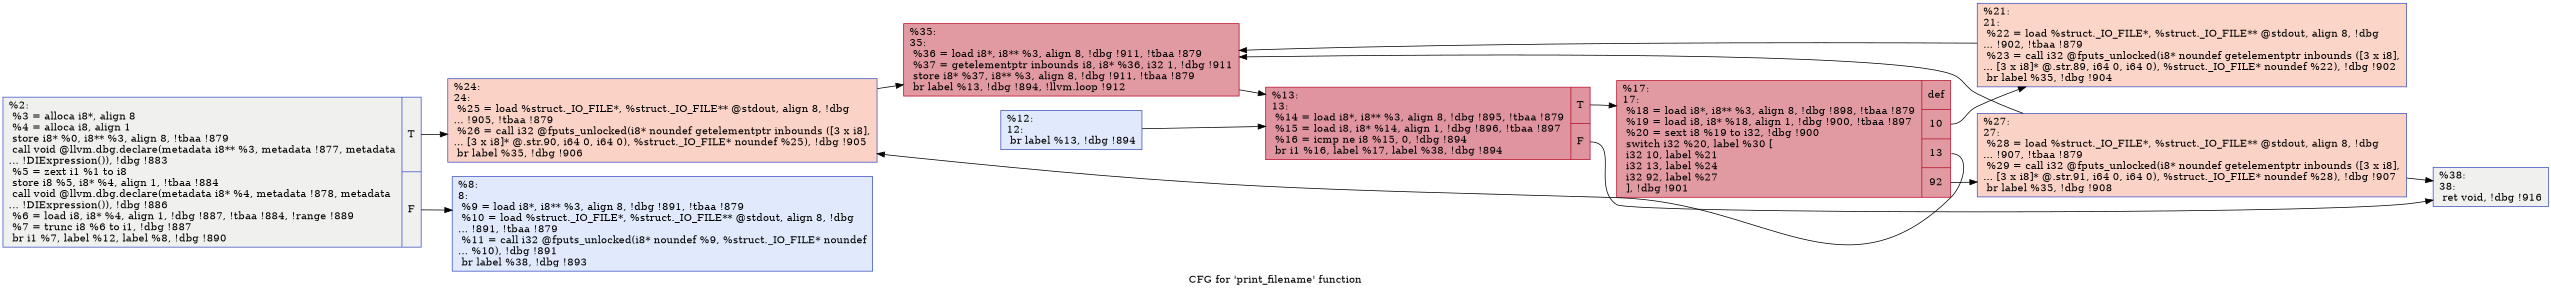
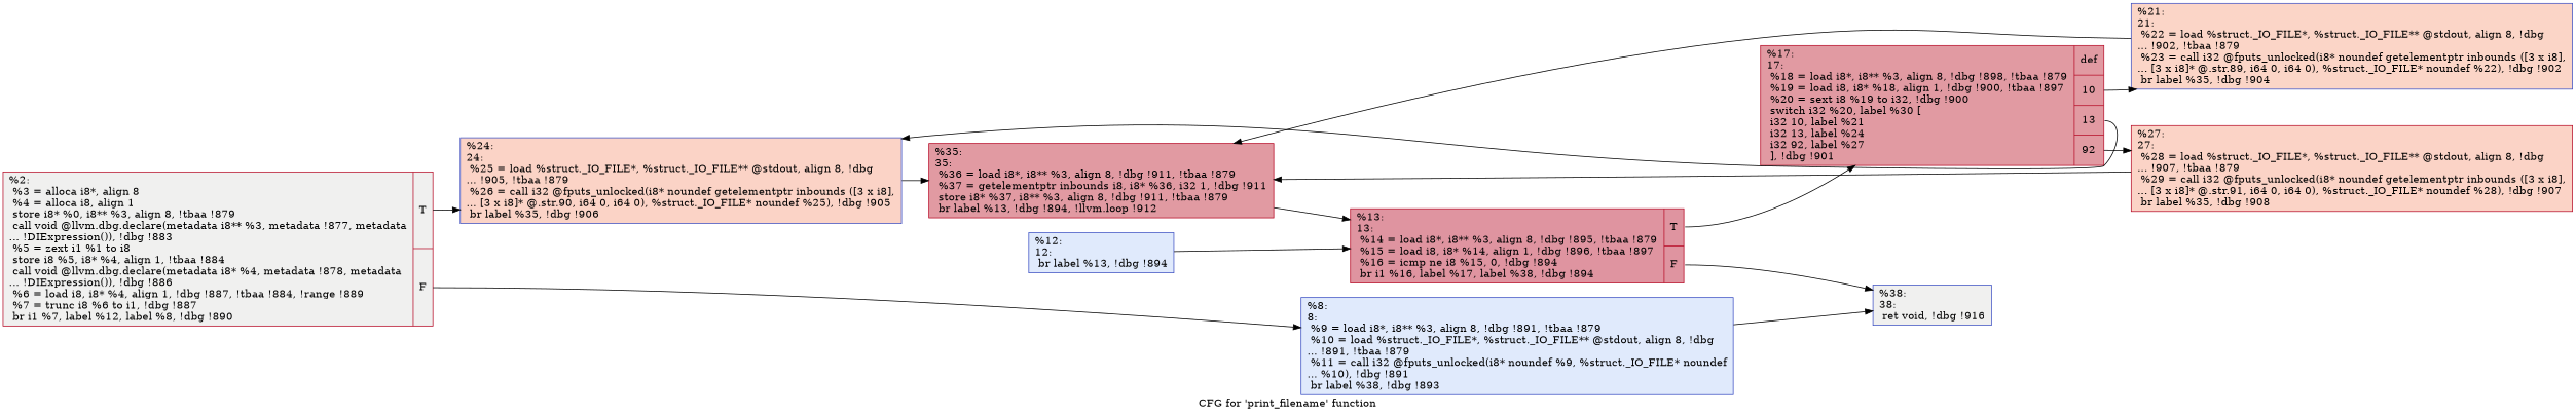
  digraph {
    label="CFG for 'print_filename' function"
    rankdir=LR
    node [color="#3d50c3ff" fillcolor="#dedcdb70" shape=record style=filled]
-   n1 [label="{%2:\l  %3 = alloca i8*, align 8\l  %4 = alloca i8, align 1\l  store i8* %0, i8** %3, align 8, !tbaa !879\l  call void @llvm.dbg.declare(metadata i8** %3, metadata !877, metadata\l... !DIExpression()), !dbg !883\l  %5 = zext i1 %1 to i8\l  store i8 %5, i8* %4, align 1, !tbaa !884\l  call void @llvm.dbg.declare(metadata i8* %4, metadata !878, metadata\l... !DIExpression()), !dbg !886\l  %6 = load i8, i8* %4, align 1, !dbg !887, !tbaa !884, !range !889\l  %7 = trunc i8 %6 to i1, !dbg !887\l  br i1 %7, label %12, label %8, !dbg !890\l|{<s0>T|<s1>F}}"]
+   n1 [color="#b70d28ff" label="{%2:\l  %3 = alloca i8*, align 8\l  %4 = alloca i8, align 1\l  store i8* %0, i8** %3, align 8, !tbaa !879\l  call void @llvm.dbg.declare(metadata i8** %3, metadata !877, metadata\l... !DIExpression()), !dbg !883\l  %5 = zext i1 %1 to i8\l  store i8 %5, i8* %4, align 1, !tbaa !884\l  call void @llvm.dbg.declare(metadata i8* %4, metadata !878, metadata\l... !DIExpression()), !dbg !886\l  %6 = load i8, i8* %4, align 1, !dbg !887, !tbaa !884, !range !889\l  %7 = trunc i8 %6 to i1, !dbg !887\l  br i1 %7, label %12, label %8, !dbg !890\l|{<s0>T|<s1>F}}"]
    n2 [fillcolor="#b9d0f970" label="{%8:\l8:                                                \l  %9 = load i8*, i8** %3, align 8, !dbg !891, !tbaa !879\l  %10 = load %struct._IO_FILE*, %struct._IO_FILE** @stdout, align 8, !dbg\l... !891, !tbaa !879\l  %11 = call i32 @fputs_unlocked(i8* noundef %9, %struct._IO_FILE* noundef\l... %10), !dbg !891\l  br label %38, !dbg !893\l}"]
    n3 [fillcolor="#f59c7d70" label="{%24:\l24:                                               \l  %25 = load %struct._IO_FILE*, %struct._IO_FILE** @stdout, align 8, !dbg\l... !905, !tbaa !879\l  %26 = call i32 @fputs_unlocked(i8* noundef getelementptr inbounds ([3 x i8],\l... [3 x i8]* @.str.90, i64 0, i64 0), %struct._IO_FILE* noundef %25), !dbg !905\l  br label %35, !dbg !906\l}"]
    n4 [fillcolor="#b9d0f970" label="{%12:\l12:                                               \l  br label %13, !dbg !894\l}"]
    n5 [color="#b70d28ff" fillcolor="#b70d2870" label="{%13:\l13:                                               \l  %14 = load i8*, i8** %3, align 8, !dbg !895, !tbaa !879\l  %15 = load i8, i8* %14, align 1, !dbg !896, !tbaa !897\l  %16 = icmp ne i8 %15, 0, !dbg !894\l  br i1 %16, label %17, label %38, !dbg !894\l|{<s0>T|<s1>F}}"]
    n6 [label="{%38:\l38:                                               \l  ret void, !dbg !916\l}"]
    n7 [color="#b70d28ff" fillcolor="#bb1b2c70" label="{%17:\l17:                                               \l  %18 = load i8*, i8** %3, align 8, !dbg !898, !tbaa !879\l  %19 = load i8, i8* %18, align 1, !dbg !900, !tbaa !897\l  %20 = sext i8 %19 to i32, !dbg !900\l  switch i32 %20, label %30 [\l    i32 10, label %21\l    i32 13, label %24\l    i32 92, label %27\l  ], !dbg !901\l|{<s0>def|<s1>10|<s2>13|<s3>92}}"]
    n8 [fillcolor="#f5a08170" label="{%21:\l21:                                               \l  %22 = load %struct._IO_FILE*, %struct._IO_FILE** @stdout, align 8, !dbg\l... !902, !tbaa !879\l  %23 = call i32 @fputs_unlocked(i8* noundef getelementptr inbounds ([3 x i8],\l... [3 x i8]* @.str.89, i64 0, i64 0), %struct._IO_FILE* noundef %22), !dbg !902\l  br label %35, !dbg !904\l}"]
-   n9 [fillcolor="#f59c7d70" label="{%27:\l27:                                               \l  %28 = load %struct._IO_FILE*, %struct._IO_FILE** @stdout, align 8, !dbg\l... !907, !tbaa !879\l  %29 = call i32 @fputs_unlocked(i8* noundef getelementptr inbounds ([3 x i8],\l... [3 x i8]* @.str.91, i64 0, i64 0), %struct._IO_FILE* noundef %28), !dbg !907\l  br label %35, !dbg !908\l}"]
+   n9 [color="#b70d28ff" fillcolor="#f59c7d70" label="{%27:\l27:                                               \l  %28 = load %struct._IO_FILE*, %struct._IO_FILE** @stdout, align 8, !dbg\l... !907, !tbaa !879\l  %29 = call i32 @fputs_unlocked(i8* noundef getelementptr inbounds ([3 x i8],\l... [3 x i8]* @.str.91, i64 0, i64 0), %struct._IO_FILE* noundef %28), !dbg !907\l  br label %35, !dbg !908\l}"]
    n10 [color="#b70d28ff" fillcolor="#bb1b2c70" label="{%35:\l35:                                               \l  %36 = load i8*, i8** %3, align 8, !dbg !911, !tbaa !879\l  %37 = getelementptr inbounds i8, i8* %36, i32 1, !dbg !911\l  store i8* %37, i8** %3, align 8, !dbg !911, !tbaa !879\l  br label %13, !dbg !894, !llvm.loop !912\l}"]
    n1 -> n2 [tailport=s1]
    n1 -> n3 [tailport=s0]
-   n9 -> n6
+   n2 -> n6
    n3 -> n10
    n4 -> n5
    n5 -> n6 [tailport=s1]
    n5 -> n7 [tailport=s0]
    n7 -> n3 [tailport=s2]
    n7 -> n8 [tailport=s1]
    n7 -> n9 [tailport=s3]
    n8 -> n10
    n9 -> n10
    n10 -> n5
  }
